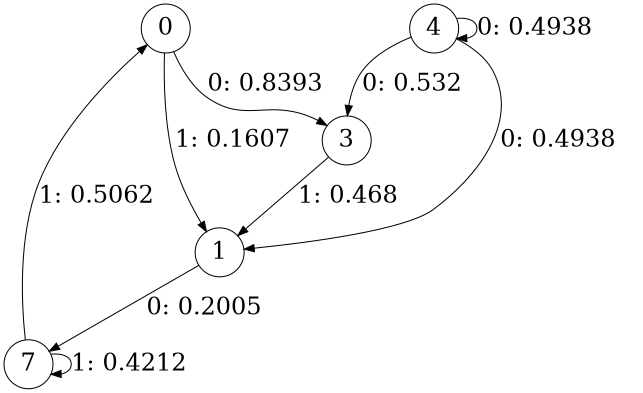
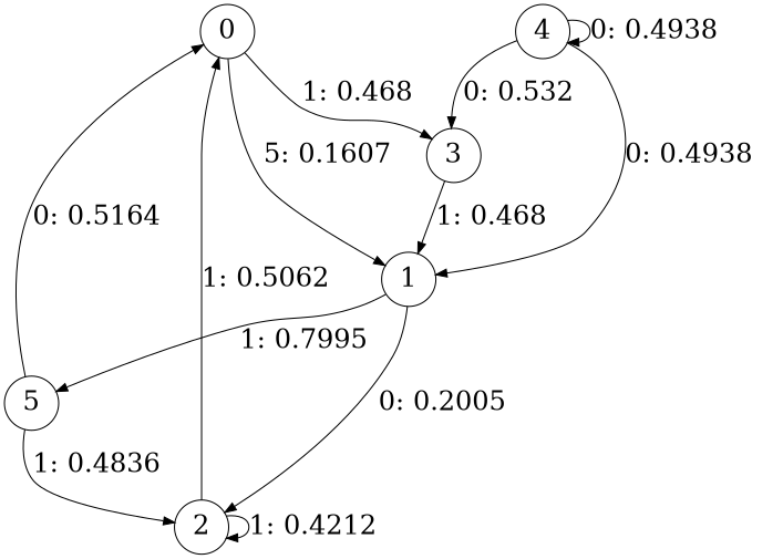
  digraph {
    node [fontsize=24 shape=circle]
    edge [fontsize=24]
    0
    3
    1
-   2 [label=7]
+   5
+   2
    4
-   0 -> 3 [label="0: 0.8393   "]
-   0 -> 1 [label="1: 0.1607   "]
+   0 -> 3 [label="1: 0.468    "]
+   0 -> 1 [label="5: 0.1607   "]
    3 -> 1 [label="1: 0.468    "]
+   1 -> 5 [label="1: 0.7995   "]
    1 -> 2 [label="0: 0.2005   "]
+   5 -> 0 [label="0: 0.5164   "]
+   5 -> 2 [label="1: 0.4836   "]
    2 -> 0 [label="1: 0.5062   "]
    2 -> 2 [label="1: 0.4212   "]
    4 -> 3 [label="0: 0.532    "]
    4 -> 1 [label="0: 0.4938   "]
    4 -> 4 [label="0: 0.4938   "]
  }
